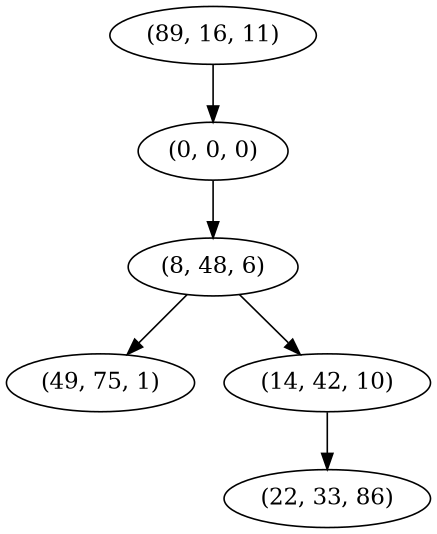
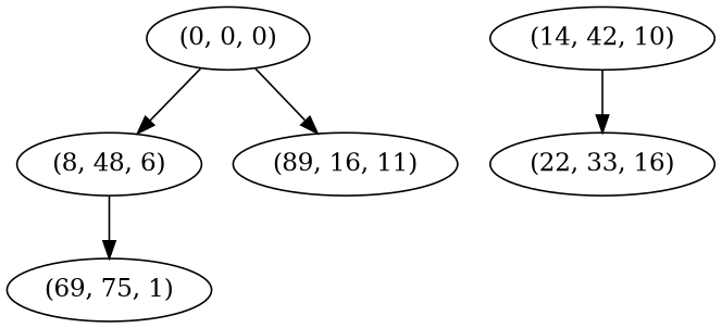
  digraph {
    "(0, 0, 0)"
    "(8, 48, 6)"
    n3 [label="(89, 16, 11)"]
-   "(69, 75, 1)" [label="(49, 75, 1)"]
+   "(69, 75, 1)"
    "(14, 42, 10)"
-   "(22, 33, 16)" [label="(22, 33, 86)"]
+   "(22, 33, 16)"
    "(0, 0, 0)" -> "(8, 48, 6)"
-   n3 -> "(0, 0, 0)"
+   "(0, 0, 0)" -> n3
    "(8, 48, 6)" -> "(69, 75, 1)"
-   "(8, 48, 6)" -> "(14, 42, 10)"
    "(14, 42, 10)" -> "(22, 33, 16)"
  }
